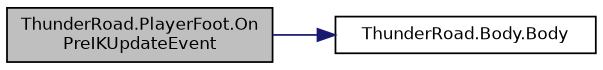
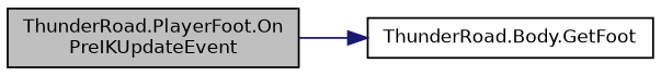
  digraph {
    rankdir=LR
    node [color=black fontname=Helvetica fontsize=10 shape=record style=filled]
    n1 [fillcolor=grey75 fontcolor=black height=0.2 label="ThunderRoad.PlayerFoot.On\lPreIKUpdateEvent" width=0.4]
-   n2 [fillcolor=white height=0.2 label="ThunderRoad.Body.Body" width=0.4]
+   n2 [fillcolor=white height=0.2 label="ThunderRoad.Body.GetFoot" width=0.4]
    n1 -> n2 [color=midnightblue fontname=Helvetica fontsize=10 labelfontname=Helvetica labelfontsize=10 style=solid]
  }
